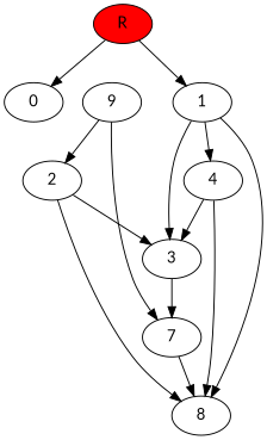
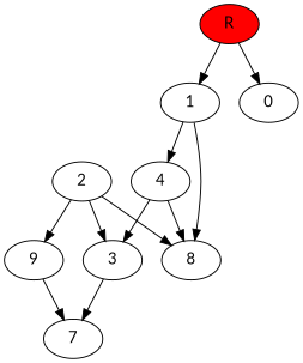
  digraph {
    fontname=Lato
    node [fontname=Lato]
    edge [fontname=Lato]
    1
    3
    4
    8
    7
    2
    9
    R [fillcolor="#ff0000" style=filled]
    n9 [label=0]
-   1 -> 3
    1 -> 4
    1 -> 8
    3 -> 7
    4 -> 3
    4 -> 8
-   7 -> 8
    2 -> 3
    2 -> 8
-   9 -> 2
+   2 -> 9
    9 -> 7
    R -> 1
    R -> n9
  }
